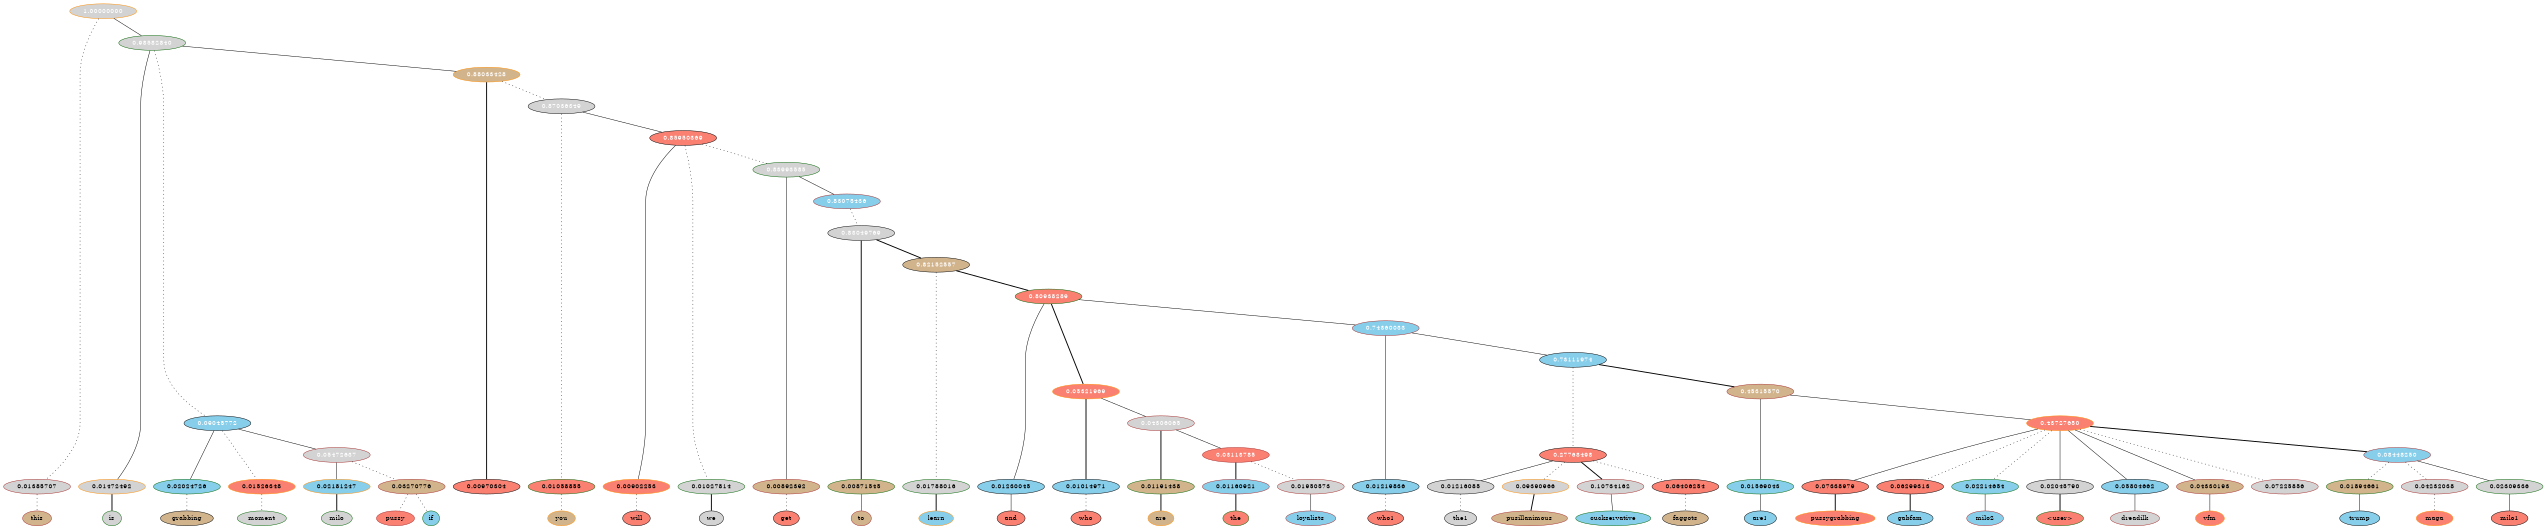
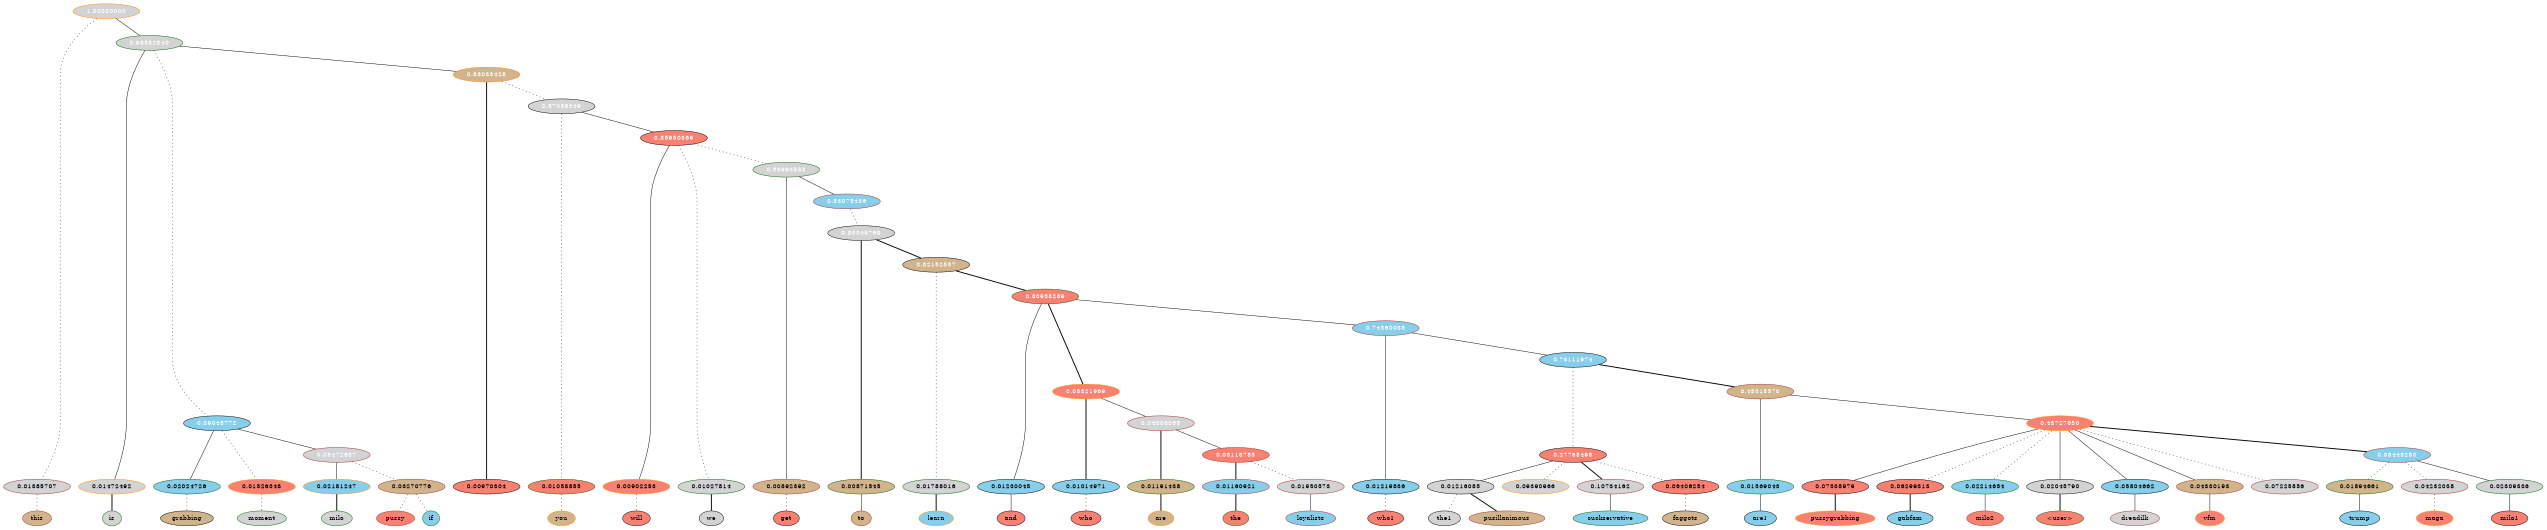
  graph {
    node [color=black fillcolor=salmon format=png nodesep=0.001 ordering=out overlap_scaling=0.01 ranksep=0.001 style=filled fontcolor=black]
    edge [style=solid]
    n1 [color=brown fillcolor=tan height=0.15 label=this style="filled,solid" width=0.15 fontcolor=""]
    n2 [color=darkgreen fillcolor=lightgrey height=0.15 label=is style="filled,solid" width=0.15 fontcolor=""]
    n3 [color=darkgreen fillcolor=lightgrey height=0.15 label=milo style="filled,solid" width=0.15 fontcolor=""]
    n4 [color=brown height=0.15 label=pussy style="filled,solid" width=0.15 fontcolor=""]
    n5 [fillcolor=tan height=0.15 label=grabbing style="filled,solid" width=0.15 fontcolor=""]
    n6 [color=darkgreen fillcolor=lightgrey height=0.15 label=moment style="filled,solid" width=0.15 fontcolor=""]
    n7 [color=darkgreen fillcolor=skyblue height=0.15 label=if style="filled,solid" width=0.15 fontcolor=""]
    n8 [color=darkorange fillcolor=tan height=0.15 label=you style="filled,solid" width=0.15 fontcolor=""]
    n9 [height=0.15 label=will style="filled,solid" width=0.15 fontcolor=""]
    n10 [fillcolor=lightgrey height=0.15 label=we style="filled,solid" width=0.15 fontcolor=""]
    n11 [height=0.15 label=get style="filled,solid" width=0.15 fontcolor=""]
    n12 [color=brown fillcolor=tan height=0.15 label=to style="filled,solid" width=0.15 fontcolor=""]
    n13 [color=darkorange fillcolor=skyblue height=0.15 label=learn style="filled,solid" width=0.15 fontcolor=""]
    n14 [height=0.15 label=who style="filled,solid" width=0.15 fontcolor=""]
    n15 [color=darkgreen height=0.15 label=the style="filled,solid" width=0.15 fontcolor=""]
    n16 [color=brown fillcolor=skyblue height=0.15 label=loyalists style="filled,solid" width=0.15 fontcolor=""]
    n17 [color=darkorange fillcolor=tan height=0.15 label=are style="filled,solid" width=0.15 fontcolor=""]
    n18 [height=0.15 label=and style="filled,solid" width=0.15 fontcolor=""]
    n19 [height=0.15 label=who1 style="filled,solid" width=0.15 fontcolor=""]
    n20 [fillcolor=lightgrey height=0.15 label=the1 style="filled,solid" width=0.15 fontcolor=""]
    n21 [color=brown fillcolor=tan height=0.15 label=pusillanimous style="filled,solid" width=0.15 fontcolor=""]
    n22 [color=darkgreen fillcolor=skyblue height=0.15 label=cuckservative style="filled,solid" width=0.15 fontcolor=""]
    n23 [fillcolor=tan height=0.15 label=faggots style="filled,solid" width=0.15 fontcolor=""]
    n24 [fillcolor=skyblue height=0.15 label=are1 style="filled,solid" width=0.15 fontcolor=""]
    n25 [fillcolor=skyblue height=0.15 label=trump style="filled,solid" width=0.15 fontcolor=""]
    n26 [color=darkorange height=0.15 label=maga style="filled,solid" width=0.15 fontcolor=""]
    n27 [height=0.15 label=milo1 style="filled,solid" width=0.15 fontcolor=""]
    n28 [color=darkorange height=0.15 label=pussygrabbing style="filled,solid" width=0.15 fontcolor=""]
    n29 [fillcolor=skyblue height=0.15 label=gabfam style="filled,solid" width=0.15 fontcolor=""]
-   n30 [color=brown fillcolor=skyblue height=0.15 label=milo2 style="filled,solid" width=0.15 fontcolor=""]
+   n30 [color=brown height=0.15 label=milo2 style="filled,solid" width=0.15 fontcolor=""]
    n31 [color=darkgreen height=0.15 label="\<user\>" style="filled,solid" width=0.15 fontcolor=""]
    n32 [color=brown fillcolor=lightgrey height=0.15 label=dreadilk style="filled,solid" width=0.15 fontcolor=""]
    n33 [color=darkorange height=0.15 label=vfm style="filled,solid" width=0.15 fontcolor=""]
    n34 [color=brown fillcolor=lightgrey height=0.15 label=0.01385707 width=0.15]
    n35 [color=darkorange fillcolor=lightgrey height=0.15 label=0.01472492 width=0.15]
    n36 [color=darkorange fillcolor=skyblue height=0.15 label=0.02181247 width=0.15]
    n37 [color=brown fillcolor=tan height=0.15 label=0.03270776 width=0.15]
    n38 [color=darkgreen fillcolor=skyblue height=0.15 label=0.02024726 width=0.15]
    n39 [color=darkorange height=0.15 label=0.01526348 width=0.15]
    n40 [height=0.15 label=0.00970304 width=0.15]
    n41 [color=darkgreen height=0.15 label=0.01058855 width=0.15]
    n42 [color=darkorange height=0.15 label=0.00902253 width=0.15]
    n43 [color=darkgreen fillcolor=lightgrey height=0.15 label=0.01027814 width=0.15]
    n44 [color=brown fillcolor=tan height=0.15 label=0.00892392 width=0.15]
    n45 [color=darkgreen fillcolor=tan height=0.15 label=0.00871545 width=0.15]
    n46 [color=darkgreen fillcolor=lightgrey height=0.15 label=0.01788016 width=0.15]
    n47 [fillcolor=skyblue height=0.15 label=0.01014971 width=0.15]
    n48 [color=brown fillcolor=skyblue height=0.15 label=0.01160921 width=0.15]
    n49 [color=brown fillcolor=lightgrey height=0.15 label=0.01950573 width=0.15]
    n50 [color=darkgreen fillcolor=tan height=0.15 label=0.01191438 width=0.15]
    n51 [fillcolor=skyblue height=0.15 label=0.01230045 width=0.15]
    n52 [fillcolor=skyblue height=0.15 label=0.01219836 width=0.15]
    n53 [fillcolor=lightgrey height=0.15 label=0.01216085 width=0.15]
    n54 [color=darkorange fillcolor=lightgrey height=0.15 label=0.09390966 width=0.15]
    n55 [color=brown fillcolor=lightgrey height=0.15 label=0.10734162 width=0.15]
    n56 [height=0.15 label=0.06406254 width=0.15]
    n57 [color=darkgreen fillcolor=skyblue height=0.15 label=0.01569043 width=0.15]
    n58 [color=darkgreen fillcolor=tan height=0.15 label=0.01894661 width=0.15]
    n59 [color=brown fillcolor=lightgrey height=0.15 label=0.04232038 width=0.15]
    n60 [color=darkgreen fillcolor=lightgrey height=0.15 label=0.02309336 width=0.15]
    n61 [height=0.15 label=0.07338979 width=0.15]
    n62 [height=0.15 label=0.06299313 width=0.15]
    n63 [color=darkgreen fillcolor=skyblue height=0.15 label=0.02214654 width=0.15]
    n64 [fillcolor=lightgrey height=0.15 label=0.02045790 width=0.15]
    n65 [fillcolor=skyblue height=0.15 label=0.05804662 width=0.15]
    n66 [color=brown fillcolor=tan height=0.15 label=0.04330193 width=0.15]
    n67 [color=brown fillcolor=lightgrey height=0.15 label=0.07225856 width=0.15]
    n68 [color=darkorange fillcolor=lightgrey fontcolor=grey99 height=0.15 label=1.00000000 width=0.15]
    n69 [color=darkgreen fillcolor=lightgrey fontcolor=grey99 height=0.15 label=0.98582840 width=0.15]
    n70 [fillcolor=skyblue fontcolor=grey99 height=0.15 label=0.09045772 width=0.15]
    n71 [color=darkorange fillcolor=tan fontcolor=grey99 height=0.15 label=0.88033428 width=0.15]
    n72 [color=brown fillcolor=lightgrey fontcolor=grey99 height=0.15 label=0.05472637 width=0.15]
    n73 [fillcolor=lightgrey fontcolor=grey99 height=0.15 label=0.87036349 width=0.15]
    n74 [fontcolor=grey99 height=0.15 label=0.85950369 width=0.15]
    n75 [color=darkgreen fillcolor=lightgrey fontcolor=grey99 height=0.15 label=0.83993585 width=0.15]
    n76 [color=brown fillcolor=skyblue fontcolor=grey99 height=0.15 label=0.83075436 width=0.15]
    n77 [fillcolor=lightgrey fontcolor=grey99 height=0.15 label=0.83049769 width=0.15]
    n78 [fillcolor=tan fontcolor=grey99 height=0.15 label=0.82152557 width=0.15]
    n79 [color=darkgreen fontcolor=grey99 height=0.15 label=0.80938289 width=0.15]
    n80 [color=darkorange fontcolor=grey99 height=0.15 label=0.05321969 width=0.15]
    n81 [color=brown fillcolor=skyblue fontcolor=grey99 height=0.15 label=0.74360033 width=0.15]
    n82 [color=brown fillcolor=lightgrey fontcolor=grey99 height=0.15 label=0.04306065 width=0.15]
    n83 [fillcolor=skyblue fontcolor=grey99 height=0.15 label=0.73111974 width=0.15]
    n84 [color=brown fontcolor=grey99 height=0.15 label=0.03113785 width=0.15]
    n85 [fontcolor=grey99 height=0.15 label=0.27768498 width=0.15]
    n86 [color=brown fillcolor=tan fontcolor=grey99 height=0.15 label=0.45315570 width=0.15]
    n87 [color=darkorange fontcolor=grey99 height=0.15 label=0.43727650 width=0.15]
    n88 [color=brown fillcolor=skyblue fontcolor=grey99 height=0.15 label=0.08448250 width=0.15]
    subgraph sub_1 {
      rank=same
      n1
      n2
      n3
      n4
      n5
      n6
      n7
      n8
      n9
      n10
      n11
      n12
      n13
      n14
      n15
      n16
      n17
      n18
      n19
      n20
      n21
      n22
      n23
      n24
      n25
      n26
      n27
      n28
      n29
      n30
      n31
      n32
      n33
    }
    subgraph sub_2 {
      rank=same
      n34
      n35
      n36
      n37
      n38
      n39
      n40
      n41
      n42
      n43
      n44
      n45
      n46
      n47
      n48
      n49
      n50
      n51
      n52
      n53
      n54
      n55
      n56
      n57
      n58
      n59
      n60
      n61
      n62
      n63
      n64
      n65
      n66
      n67
    }
    n34 -- n1 [style=dotted]
    n35 -- n2 [style=bold]
    n36 -- n3 [style=bold]
    n37 -- n4 [style=dotted]
    n37 -- n7 [style=dotted]
    n38 -- n5 [style=dotted]
    n39 -- n6 [style=dotted]
    n41 -- n8 [style=dotted]
    n42 -- n9 [style=dotted]
    n43 -- n10 [style=bold]
    n44 -- n11 [style=dotted]
    n45 -- n12
    n46 -- n13 [style=bold]
    n47 -- n14 [style=dotted]
    n48 -- n15 [style=bold]
    n49 -- n16
    n50 -- n17 [style=bold]
    n51 -- n18
    n52 -- n19 [style=dotted]
    n53 -- n20 [style=dotted]
-   n54 -- n21 [style=bold]
+   n53 -- n21 [style=bold]
    n55 -- n22
    n56 -- n23 [style=dotted]
    n57 -- n24
    n58 -- n25
    n59 -- n26 [style=dotted]
    n60 -- n27
    n61 -- n28 [style=bold]
    n62 -- n29 [style=bold]
    n63 -- n30
    n64 -- n31 [style=bold]
    n65 -- n32
    n66 -- n33
    n68 -- n34 [style=dotted]
    n68 -- n69
    n69 -- n35
    n69 -- n70 [style=dotted]
    n69 -- n71
    n70 -- n38
    n70 -- n39 [style=dotted]
    n70 -- n72
    n71 -- n40 [style=bold]
    n71 -- n73 [style=dotted]
    n72 -- n36
    n72 -- n37 [style=dotted]
    n73 -- n41 [style=dotted]
    n73 -- n74
    n74 -- n42
    n74 -- n43 [style=dotted]
    n74 -- n75 [style=dotted]
    n75 -- n44
    n75 -- n76
    n76 -- n77 [style=dotted]
    n77 -- n45 [style=bold]
    n77 -- n78 [style=bold]
    n78 -- n46 [style=dotted]
    n78 -- n79 [style=bold]
    n79 -- n51
    n79 -- n80 [style=bold]
    n79 -- n81
    n80 -- n47 [style=bold]
    n80 -- n82
    n81 -- n52
    n81 -- n83
    n82 -- n50 [style=bold]
    n82 -- n84
    n83 -- n85 [style=dotted]
    n83 -- n86 [style=bold]
    n84 -- n48 [style=bold]
    n84 -- n49 [style=dotted]
    n85 -- n53
    n85 -- n54 [style=dotted]
    n85 -- n55 [style=bold]
    n85 -- n56 [style=dotted]
    n86 -- n57
    n86 -- n87
    n87 -- n61
    n87 -- n62 [style=dotted]
    n87 -- n63 [style=dotted]
    n87 -- n64
    n87 -- n65
    n87 -- n66
    n87 -- n67 [style=dotted]
    n87 -- n88 [style=bold]
    n88 -- n58 [style=dotted]
    n88 -- n59 [style=dotted]
    n88 -- n60
  }
